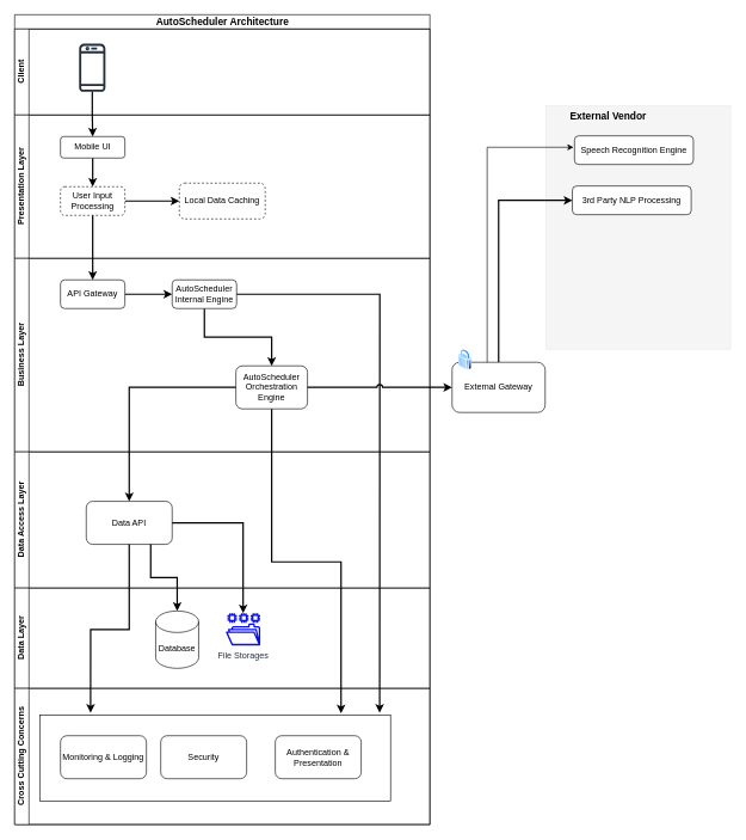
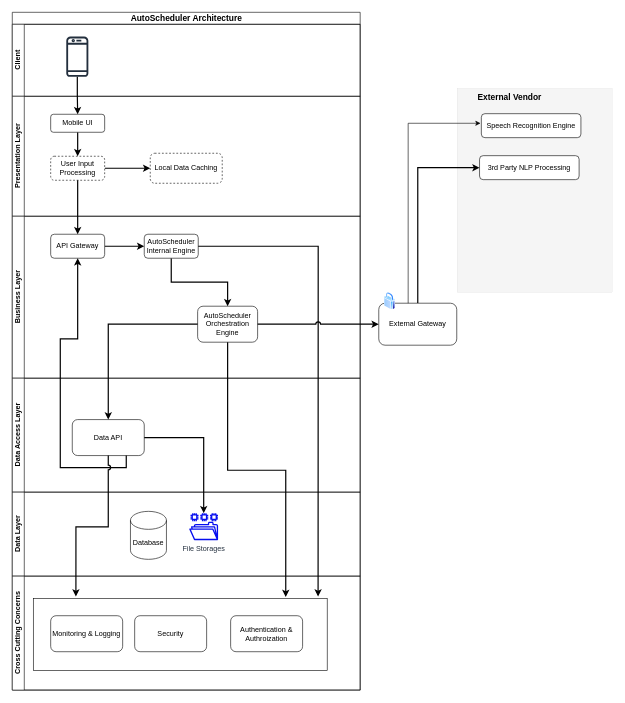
  <mxCell id="0" />
  <mxCell id="1" parent="0" />
  <mxCell id="2" value="" style="rounded=0;whiteSpace=wrap;html=1;textOpacity=10;fillColor=#f5f5f5;strokeColor=#666666;glass=0;shadow=0;strokeWidth=0;fontColor=#333333;" vertex="1" parent="1"><mxGeometry x="762" y="147" width="258" height="340" as="geometry" /></mxCell>
  <mxCell id="3" value="AutoScheduler Architecture" style="swimlane;childLayout=stackLayout;resizeParent=1;resizeParentMax=0;horizontal=1;startSize=20;horizontalStack=0;html=1;fontSize=14;" vertex="1" parent="1"><mxGeometry x="20" y="20" width="580" height="1130" as="geometry" /></mxCell>
  <mxCell id="4" value="Client" style="swimlane;startSize=20;horizontal=0;html=1;" vertex="1" parent="3"><mxGeometry y="20" width="580" height="120" as="geometry" /></mxCell>
  <mxCell id="5" value="" style="sketch=0;outlineConnect=0;fontColor=#232F3E;gradientColor=none;fillColor=#232F3D;strokeColor=none;dashed=0;verticalLabelPosition=bottom;verticalAlign=top;align=center;html=1;fontSize=12;fontStyle=0;aspect=fixed;pointerEvents=1;shape=mxgraph.aws4.mobile_client;" vertex="1" parent="4"><mxGeometry x="90" y="19" width="36.79" height="70" as="geometry" /></mxCell>
  <mxCell id="6" value="Presentation Layer" style="swimlane;startSize=20;horizontal=0;html=1;" vertex="1" parent="3"><mxGeometry y="140" width="580" height="200" as="geometry" /></mxCell>
  <mxCell id="7" style="edgeStyle=orthogonalEdgeStyle;rounded=0;orthogonalLoop=1;jettySize=auto;html=1;entryX=0;entryY=0.5;entryDx=0;entryDy=0;strokeColor=default;strokeWidth=2;align=center;verticalAlign=middle;fontFamily=Helvetica;fontSize=11;fontColor=default;labelBackgroundColor=default;endArrow=classic;" edge="1" parent="6" source="8" target="11"><mxGeometry relative="1" as="geometry" /></mxCell>
  <mxCell id="8" value="User Input Processing" style="rounded=1;whiteSpace=wrap;html=1;dashed=1;" vertex="1" parent="6"><mxGeometry x="64" y="100" width="90" height="40" as="geometry" /></mxCell>
  <mxCell id="9" style="edgeStyle=orthogonalEdgeStyle;rounded=0;orthogonalLoop=1;jettySize=auto;html=1;strokeColor=default;strokeWidth=2;align=center;verticalAlign=middle;fontFamily=Helvetica;fontSize=11;fontColor=default;labelBackgroundColor=default;endArrow=classic;" edge="1" parent="6" source="10" target="8"><mxGeometry relative="1" as="geometry" /></mxCell>
  <mxCell id="10" value="Mobile UI" style="rounded=1;whiteSpace=wrap;html=1;" vertex="1" parent="6"><mxGeometry x="64" y="30" width="90" height="30" as="geometry" /></mxCell>
  <mxCell id="11" value="Local Data Caching" style="rounded=1;whiteSpace=wrap;html=1;dashed=1;" vertex="1" parent="6"><mxGeometry x="230" y="95" width="120" height="50" as="geometry" /></mxCell>
  <mxCell id="12" value="Business Layer" style="swimlane;startSize=20;horizontal=0;html=1;" vertex="1" parent="3"><mxGeometry y="340" width="580" height="270" as="geometry" /></mxCell>
  <mxCell id="13" style="edgeStyle=orthogonalEdgeStyle;rounded=0;orthogonalLoop=1;jettySize=auto;html=1;entryX=0;entryY=0.5;entryDx=0;entryDy=0;strokeColor=default;strokeWidth=2;align=center;verticalAlign=middle;fontFamily=Helvetica;fontSize=11;fontColor=default;labelBackgroundColor=default;endArrow=classic;" edge="1" parent="12" source="14" target="16"><mxGeometry relative="1" as="geometry" /></mxCell>
  <mxCell id="14" value="API Gateway" style="rounded=1;whiteSpace=wrap;html=1;" vertex="1" parent="12"><mxGeometry x="64" y="30" width="90" height="40" as="geometry" /></mxCell>
  <mxCell id="15" style="edgeStyle=orthogonalEdgeStyle;rounded=0;orthogonalLoop=1;jettySize=auto;html=1;entryX=0.5;entryY=0;entryDx=0;entryDy=0;strokeColor=default;strokeWidth=2;align=center;verticalAlign=middle;fontFamily=Helvetica;fontSize=11;fontColor=default;labelBackgroundColor=default;endArrow=classic;" edge="1" parent="12" source="16" target="17"><mxGeometry relative="1" as="geometry" /></mxCell>
  <mxCell id="16" value="AutoScheduler&lt;br&gt;Internal Engine" style="rounded=1;whiteSpace=wrap;html=1;" vertex="1" parent="12"><mxGeometry x="220" y="30" width="90" height="40" as="geometry" /></mxCell>
  <mxCell id="17" value="AutoScheduler Orchestration Engine" style="rounded=1;whiteSpace=wrap;html=1;" vertex="1" parent="12"><mxGeometry x="309" y="150" width="100" height="60" as="geometry" /></mxCell>
  <mxCell id="18" value="Data Access Layer" style="swimlane;startSize=20;horizontal=0;html=1;" vertex="1" parent="3"><mxGeometry y="610" width="580" height="190" as="geometry" /></mxCell>
  <mxCell id="19" value="Data API" style="rounded=1;whiteSpace=wrap;html=1;" vertex="1" parent="18"><mxGeometry x="100" y="69" width="120" height="60" as="geometry" /></mxCell>
  <mxCell id="20" value="Data Layer" style="swimlane;startSize=20;horizontal=0;html=1;" vertex="1" parent="3"><mxGeometry y="800" width="580" height="140" as="geometry" /></mxCell>
  <mxCell id="21" value="Database" style="shape=cylinder3;whiteSpace=wrap;html=1;boundedLbl=1;backgroundOutline=1;size=15;" vertex="1" parent="20"><mxGeometry x="197" y="32" width="60" height="80" as="geometry" /></mxCell>
  <mxCell id="22" value="File Storages" style="sketch=0;outlineConnect=0;fontColor=#232F3E;gradientColor=none;fillColor=#060eef;strokeColor=none;dashed=0;verticalLabelPosition=bottom;verticalAlign=top;align=center;html=1;fontSize=12;fontStyle=0;aspect=fixed;pointerEvents=1;shape=mxgraph.aws4.file_system;" vertex="1" parent="20"><mxGeometry x="295" y="35" width="48.09" height="45" as="geometry" /></mxCell>
  <mxCell id="23" value="Cross Cutting Concerns" style="swimlane;startSize=20;horizontal=0;html=1;" vertex="1" parent="3"><mxGeometry y="940" width="580" height="190" as="geometry" /></mxCell>
  <mxCell id="24" value="" style="rounded=0;whiteSpace=wrap;html=1;" vertex="1" parent="23"><mxGeometry x="35" y="37" width="490" height="120" as="geometry" /></mxCell>
  <mxCell id="25" value="Monitoring &amp;amp; Logging" style="rounded=1;whiteSpace=wrap;html=1;" vertex="1" parent="23"><mxGeometry x="64" y="66" width="120" height="60" as="geometry" /></mxCell>
  <mxCell id="26" value="Security" style="rounded=1;whiteSpace=wrap;html=1;" vertex="1" parent="23"><mxGeometry x="204" y="66" width="120" height="60" as="geometry" /></mxCell>
- <mxCell id="27" value="Authentication &amp;amp; Presentation" style="rounded=1;whiteSpace=wrap;html=1;" vertex="1" parent="23"><mxGeometry x="364" y="66" width="120" height="60" as="geometry" /></mxCell>
+ <mxCell id="27" value="Authentication &amp;amp; Authroization" style="rounded=1;whiteSpace=wrap;html=1;" vertex="1" parent="23"><mxGeometry x="364" y="66" width="120" height="60" as="geometry" /></mxCell>
  <mxCell id="28" style="edgeStyle=orthogonalEdgeStyle;rounded=0;orthogonalLoop=1;jettySize=auto;html=1;entryX=0.5;entryY=0;entryDx=0;entryDy=0;strokeWidth=2;" edge="1" parent="3" source="5" target="10"><mxGeometry relative="1" as="geometry" /></mxCell>
  <mxCell id="29" style="edgeStyle=orthogonalEdgeStyle;rounded=0;orthogonalLoop=1;jettySize=auto;html=1;entryX=0.5;entryY=0;entryDx=0;entryDy=0;strokeColor=default;strokeWidth=2;align=center;verticalAlign=middle;fontFamily=Helvetica;fontSize=11;fontColor=default;labelBackgroundColor=default;endArrow=classic;" edge="1" parent="3" source="8" target="14"><mxGeometry relative="1" as="geometry" /></mxCell>
  <mxCell id="30" style="edgeStyle=orthogonalEdgeStyle;rounded=0;orthogonalLoop=1;jettySize=auto;html=1;entryX=0.5;entryY=0;entryDx=0;entryDy=0;strokeColor=default;strokeWidth=2;align=center;verticalAlign=middle;fontFamily=Helvetica;fontSize=11;fontColor=default;labelBackgroundColor=default;endArrow=classic;" edge="1" parent="3" source="17" target="19"><mxGeometry relative="1" as="geometry" /></mxCell>
- <mxCell id="31" style="edgeStyle=orthogonalEdgeStyle;rounded=0;orthogonalLoop=1;jettySize=auto;html=1;strokeColor=default;strokeWidth=2;align=center;verticalAlign=middle;fontFamily=Helvetica;fontSize=11;fontColor=default;labelBackgroundColor=default;endArrow=classic;exitX=0.75;exitY=1;exitDx=0;exitDy=0;" edge="1" parent="3" source="19" target="21"><mxGeometry relative="1" as="geometry" /></mxCell>
+ <mxCell id="31" style="edgeStyle=orthogonalEdgeStyle;rounded=0;orthogonalLoop=1;jettySize=auto;html=1;strokeColor=default;strokeWidth=2;align=center;verticalAlign=middle;fontFamily=Helvetica;fontSize=11;fontColor=default;labelBackgroundColor=default;endArrow=classic;exitX=0.75;exitY=1;exitDx=0;exitDy=0;" edge="1" parent="3" source="19" target="14"><mxGeometry relative="1" as="geometry" /></mxCell>
  <mxCell id="32" style="edgeStyle=orthogonalEdgeStyle;rounded=0;orthogonalLoop=1;jettySize=auto;html=1;strokeColor=default;strokeWidth=2;align=center;verticalAlign=middle;fontFamily=Helvetica;fontSize=11;fontColor=default;labelBackgroundColor=default;endArrow=classic;" edge="1" parent="3" source="19" target="22"><mxGeometry relative="1" as="geometry" /></mxCell>
  <mxCell id="33" style="edgeStyle=orthogonalEdgeStyle;rounded=0;orthogonalLoop=1;jettySize=auto;html=1;entryX=0.145;entryY=-0.025;entryDx=0;entryDy=0;entryPerimeter=0;jumpStyle=arc;strokeColor=default;strokeWidth=2;align=center;verticalAlign=middle;fontFamily=Helvetica;fontSize=11;fontColor=default;labelBackgroundColor=default;endArrow=classic;" edge="1" parent="3" source="19" target="24"><mxGeometry relative="1" as="geometry" /></mxCell>
  <mxCell id="34" style="edgeStyle=orthogonalEdgeStyle;rounded=0;orthogonalLoop=1;jettySize=auto;html=1;entryX=0.859;entryY=-0.017;entryDx=0;entryDy=0;entryPerimeter=0;jumpStyle=arc;strokeColor=default;strokeWidth=2;align=center;verticalAlign=middle;fontFamily=Helvetica;fontSize=11;fontColor=default;labelBackgroundColor=default;endArrow=classic;" edge="1" parent="3" source="17" target="24"><mxGeometry relative="1" as="geometry" /></mxCell>
  <mxCell id="35" style="edgeStyle=orthogonalEdgeStyle;rounded=0;orthogonalLoop=1;jettySize=auto;html=1;entryX=0.969;entryY=-0.025;entryDx=0;entryDy=0;entryPerimeter=0;jumpStyle=arc;strokeColor=default;strokeWidth=2;align=center;verticalAlign=middle;fontFamily=Helvetica;fontSize=11;fontColor=default;labelBackgroundColor=default;endArrow=classic;" edge="1" parent="3" source="16" target="24"><mxGeometry relative="1" as="geometry"><Array as="points"><mxPoint x="510" y="390" /><mxPoint x="510" y="700" /><mxPoint x="509" y="700" /></Array></mxGeometry></mxCell>
  <mxCell id="36" value="External Vendor" style="text;html=1;align=left;verticalAlign=middle;whiteSpace=wrap;rounded=0;fontStyle=1;fontSize=14;" vertex="1" parent="1"><mxGeometry x="794" y="147" width="160" height="30" as="geometry" /></mxCell>
  <mxCell id="37" value="3rd Party NLP Processing" style="rounded=1;whiteSpace=wrap;html=1;" vertex="1" parent="1"><mxGeometry x="799" y="259" width="166" height="40" as="geometry" /></mxCell>
  <mxCell id="38" style="edgeStyle=orthogonalEdgeStyle;rounded=0;orthogonalLoop=1;jettySize=auto;html=1;entryX=0;entryY=0.5;entryDx=0;entryDy=0;jumpStyle=arc;strokeColor=default;strokeWidth=2;align=center;verticalAlign=middle;fontFamily=Helvetica;fontSize=11;fontColor=default;labelBackgroundColor=default;endArrow=classic;exitX=0.5;exitY=0;exitDx=0;exitDy=0;" edge="1" parent="1" source="39" target="37"><mxGeometry relative="1" as="geometry" /></mxCell>
  <mxCell id="39" value="External Gateway" style="rounded=1;whiteSpace=wrap;html=1;" vertex="1" parent="1"><mxGeometry x="631" y="505" width="130" height="70" as="geometry" /></mxCell>
  <mxCell id="40" style="edgeStyle=orthogonalEdgeStyle;rounded=0;orthogonalLoop=1;jettySize=auto;html=1;entryX=0;entryY=0.5;entryDx=0;entryDy=0;strokeColor=default;strokeWidth=2;align=center;verticalAlign=middle;fontFamily=Helvetica;fontSize=11;fontColor=default;labelBackgroundColor=default;jumpStyle=arc;endArrow=classic;" edge="1" parent="1" source="17" target="39"><mxGeometry relative="1" as="geometry" /></mxCell>
  <mxCell id="41" value="" style="image;aspect=fixed;perimeter=ellipsePerimeter;html=1;align=center;shadow=0;dashed=0;spacingTop=3;image=img/lib/active_directory/secure.svg;" vertex="1" parent="1"><mxGeometry x="640" y="487" width="18.56" height="29" as="geometry" /></mxCell>
  <mxCell id="42" value="Speech Recognition Engine" style="rounded=1;whiteSpace=wrap;html=1;" vertex="1" parent="1"><mxGeometry x="802" y="189" width="166" height="40" as="geometry" /></mxCell>
  <mxCell id="43" style="edgeStyle=orthogonalEdgeStyle;rounded=0;orthogonalLoop=1;jettySize=auto;html=1;entryX=-0.008;entryY=0.4;entryDx=0;entryDy=0;entryPerimeter=0;" edge="1" parent="1" source="39" target="42"><mxGeometry relative="1" as="geometry"><Array as="points"><mxPoint x="680" y="205" /></Array></mxGeometry></mxCell>
